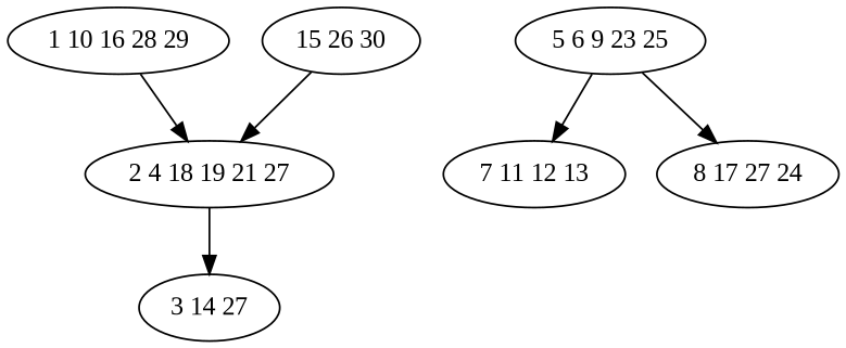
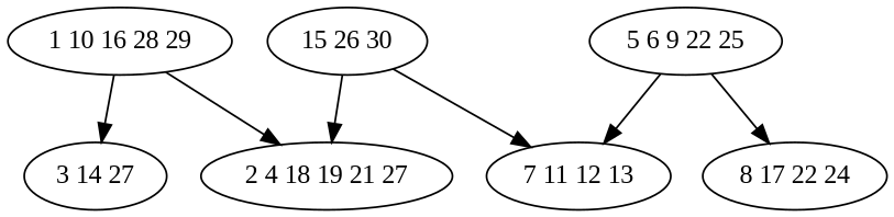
  digraph {
    fontname="Liberation Serif"
    node [fontname="Liberation Serif"]
    edge [fontname="Liberation Serif"]
    n1 [label="1 10 16 28 29"]
    n2 [label="2 4 18 19 21 27"]
    n3 [label="15 26 30"]
    n4 [label="7 11 12 13"]
    n5 [label="3 14 27"]
-   n6 [label="5 6 9 23 25"]
-   n7 [label="8 17 27 24"]
+   n6 [label="5 6 9 22 25"]
+   n7 [label="8 17 22 24"]
    n1 -> n2
-   n2 -> n5
+   n1 -> n5
    n3 -> n2
+   n3 -> n4
    n6 -> n4
    n6 -> n7
  }
